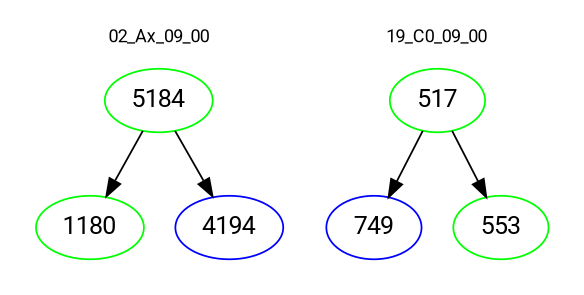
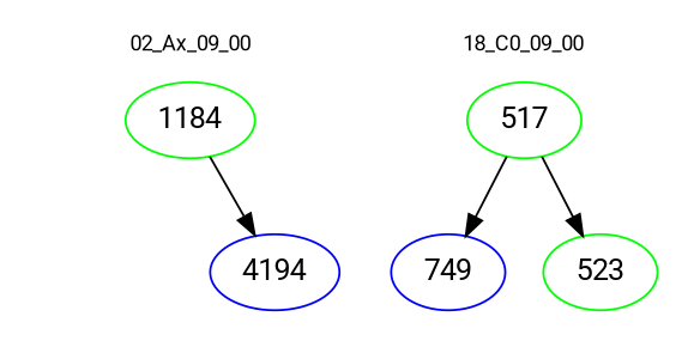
  digraph {
    fontname=Roboto
    node [color=green fontname=Roboto]
    edge [color=black fontname=Roboto]
-   n1 [label=5184]
-   n2 [label=1180]
+   n1 [label=1184]
    n3 [color=blue label=4194]
    n4 [label=517]
    n5 [color=blue label=749]
-   n6 [label=553]
+   n6 [label=523]
    subgraph cluster_1 {
      color=white
      fontsize=10
      label="02_Ax_09_00"
      n1
-     n2
      n3
    }
    subgraph cluster_2 {
      color=white
      fontsize=10
-     label="19_C0_09_00"
+     label="18_C0_09_00"
      n4
      n5
      n6
    }
-   n1 -> n2
    n1 -> n3
    n4 -> n5
    n4 -> n6
  }
